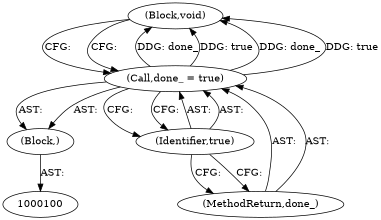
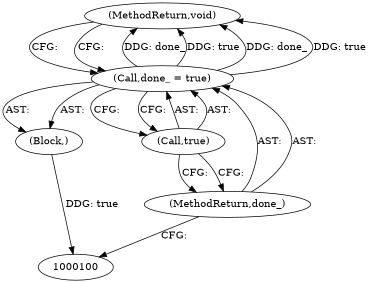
  digraph {
-   n1 [label="(Block,void)"]
+   n1 [label="(MethodReturn,void)"]
    n2 [label="(Call,done_ = true)"]
    n3 [label="(Block,)"]
-   n4 [label="(Identifier,true)"]
+   n4 [label="(Call,true)"]
    1000100
    n6 [label="(MethodReturn,done_)"]
    n1 -> n2 [label="CFG: "]
    n1 -> n2 [label="CFG: "]
    n2 -> n1 [label="DDG: done_"]
    n2 -> n1 [label="DDG: true"]
    n2 -> n1 [label="DDG: done_"]
    n2 -> n1 [label="DDG: true"]
    n2 -> n3 [label="AST: "]
    n2 -> n3 [label="AST: "]
    n2 -> n4 [label="CFG: "]
    n2 -> n4 [label="CFG: "]
-   n3 -> 1000100 [label="AST: "]
+   n3 -> 1000100 [label="DDG: true"]
    n4 -> n2 [label="AST: "]
    n4 -> n2 [label="AST: "]
    n4 -> n6 [label="CFG: "]
    n4 -> n6 [label="CFG: "]
    n6 -> n2 [label="AST: "]
    n6 -> n2 [label="AST: "]
+   n6 -> 1000100 [label="CFG: "]
  }
